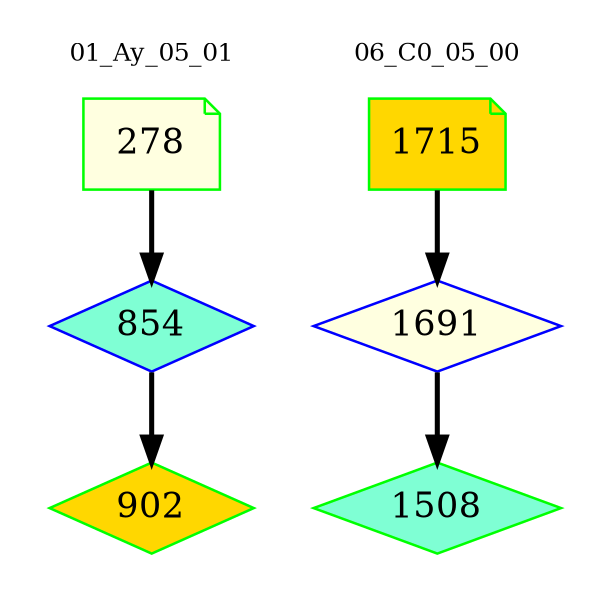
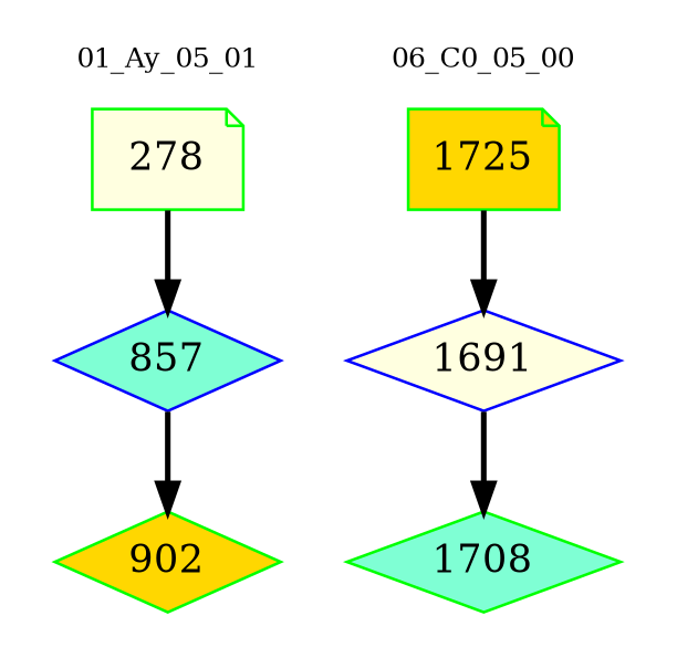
  digraph {
    node [color=green fillcolor=lightyellow shape=diamond style=filled]
    edge [color=black style=bold]
    n1 [label=278 shape=note]
-   n2 [color=blue fillcolor=aquamarine label=854]
+   n2 [color=blue fillcolor=aquamarine label=857]
    n3 [fillcolor=gold label=902]
-   n4 [fillcolor=gold label=1715 shape=note]
+   n4 [fillcolor=gold label=1725 shape=note]
    n5 [color=blue label=1691]
-   n6 [fillcolor=aquamarine label=1508]
+   n6 [fillcolor=aquamarine label=1708]
    subgraph cluster_1 {
      color=white
      fontsize=10
      label="01_Ay_05_01"
      n1
      n2
      n3
    }
    subgraph cluster_2 {
      color=white
      fontsize=10
      label="06_C0_05_00"
      n4
      n5
      n6
    }
    n1 -> n2
    n2 -> n3
    n4 -> n5
    n5 -> n6
  }
